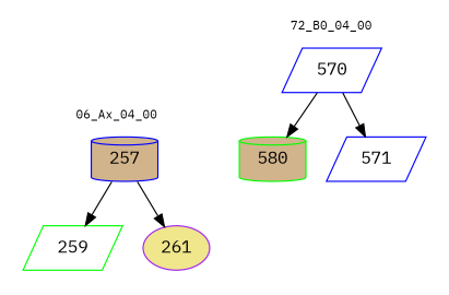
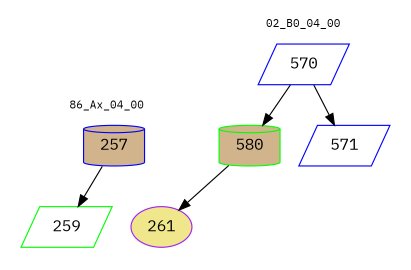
  digraph {
    fontname="IBM Plex Mono"
    node [color=blue fillcolor=white fontname="IBM Plex Mono" shape=parallelogram style=filled]
    edge [color=black fontname="IBM Plex Mono"]
    n1 [fillcolor=tan label=257 shape=cylinder]
    n2 [color=purple fillcolor=khaki label=261 shape=ellipse]
    n3 [color=green label=259]
    n4 [label=570]
    n5 [color=green fillcolor=tan label=580 shape=cylinder]
    n6 [label=571]
    subgraph cluster_1 {
      color=white
      fontsize=10
-     label="06_Ax_04_00"
+     label="86_Ax_04_00"
      n1
      n2
      n3
    }
    subgraph cluster_2 {
      color=white
      fontsize=10
-     label="72_B0_04_00"
+     label="02_B0_04_00"
      n4
      n5
      n6
    }
-   n1 -> n2
+   n5 -> n2
    n1 -> n3
    n4 -> n5
    n4 -> n6
  }
